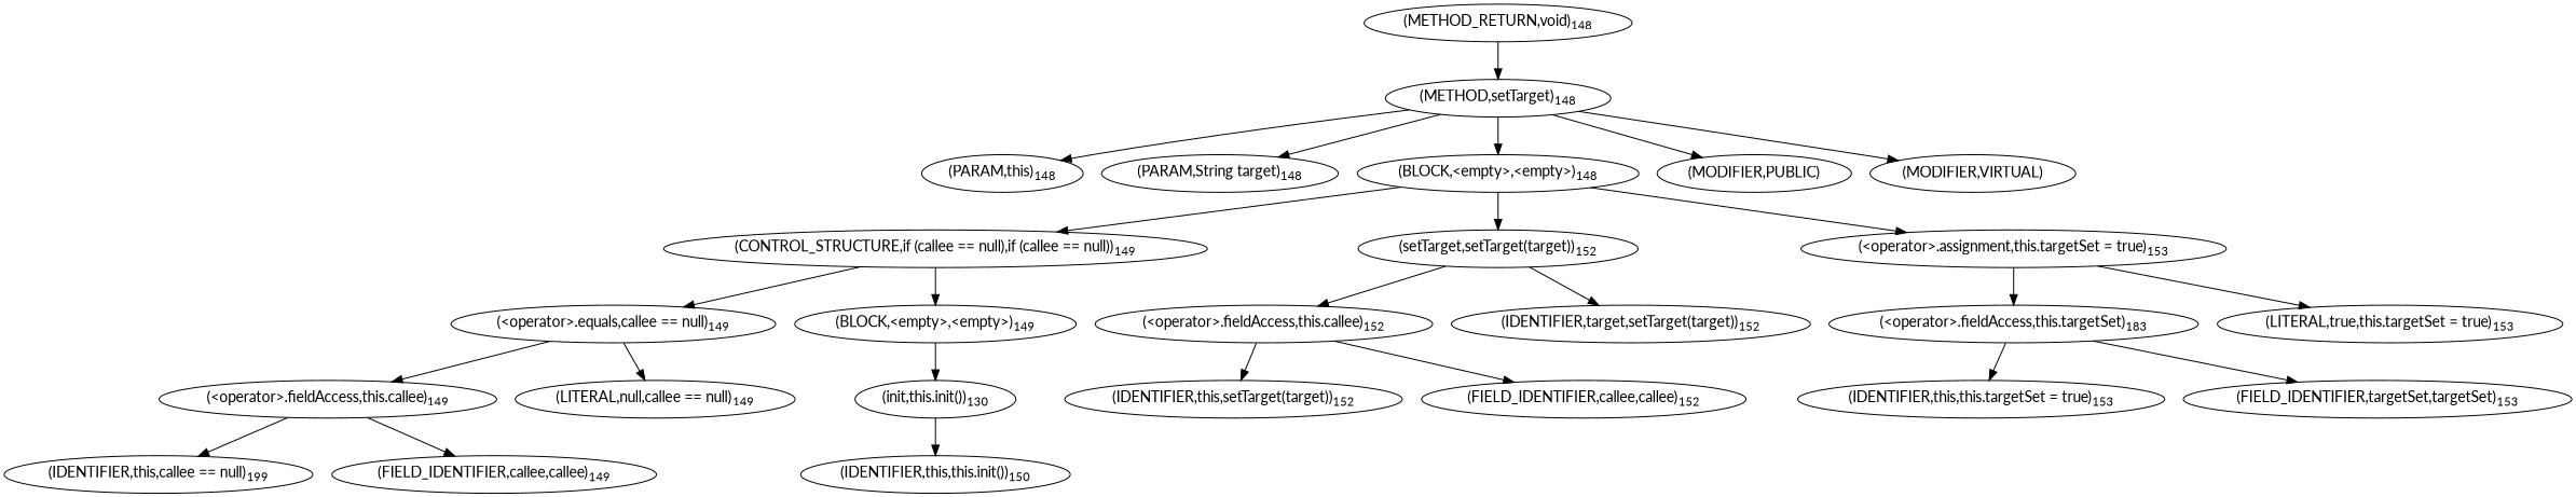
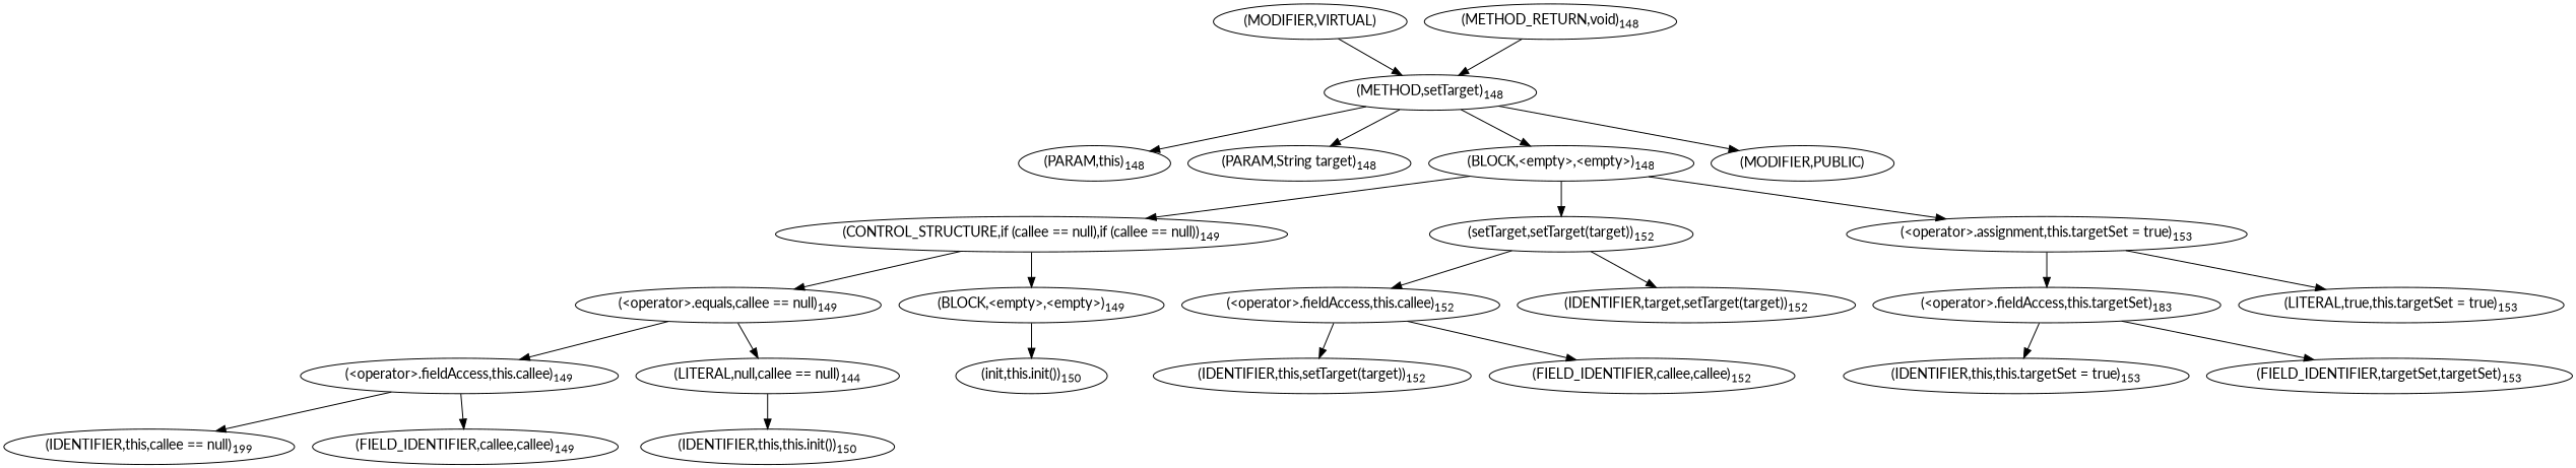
  digraph {
    fontname=Lato
    node [fontname=Lato]
    edge [fontname=Lato]
    n1 [label=<(METHOD,setTarget)<SUB>148</SUB>>]
    n2 [label=<(PARAM,this)<SUB>148</SUB>>]
    n3 [label=<(PARAM,String target)<SUB>148</SUB>>]
    n4 [label=<(BLOCK,&lt;empty&gt;,&lt;empty&gt;)<SUB>148</SUB>>]
    n5 [label=<(MODIFIER,PUBLIC)>]
    n6 [label=<(MODIFIER,VIRTUAL)>]
    n7 [label=<(CONTROL_STRUCTURE,if (callee == null),if (callee == null))<SUB>149</SUB>>]
    n8 [label=<(setTarget,setTarget(target))<SUB>152</SUB>>]
    n9 [label=<(&lt;operator&gt;.assignment,this.targetSet = true)<SUB>153</SUB>>]
    n10 [label=<(METHOD_RETURN,void)<SUB>148</SUB>>]
    n11 [label=<(&lt;operator&gt;.equals,callee == null)<SUB>149</SUB>>]
    n12 [label=<(BLOCK,&lt;empty&gt;,&lt;empty&gt;)<SUB>149</SUB>>]
    n13 [label=<(&lt;operator&gt;.fieldAccess,this.callee)<SUB>152</SUB>>]
    n14 [label=<(IDENTIFIER,target,setTarget(target))<SUB>152</SUB>>]
    n15 [label=<(&lt;operator&gt;.fieldAccess,this.targetSet)<SUB>183</SUB>>]
    n16 [label=<(LITERAL,true,this.targetSet = true)<SUB>153</SUB>>]
    n17 [label=<(&lt;operator&gt;.fieldAccess,this.callee)<SUB>149</SUB>>]
-   n18 [label=<(LITERAL,null,callee == null)<SUB>149</SUB>>]
-   n19 [label=<(init,this.init())<SUB>130</SUB>>]
+   n18 [label=<(LITERAL,null,callee == null)<SUB>144</SUB>>]
+   n19 [label=<(init,this.init())<SUB>150</SUB>>]
    n20 [label=<(IDENTIFIER,this,callee == null)<SUB>199</SUB>>]
    n21 [label=<(FIELD_IDENTIFIER,callee,callee)<SUB>149</SUB>>]
    n22 [label=<(IDENTIFIER,this,this.init())<SUB>150</SUB>>]
    n23 [label=<(IDENTIFIER,this,setTarget(target))<SUB>152</SUB>>]
    n24 [label=<(FIELD_IDENTIFIER,callee,callee)<SUB>152</SUB>>]
    n25 [label=<(IDENTIFIER,this,this.targetSet = true)<SUB>153</SUB>>]
    n26 [label=<(FIELD_IDENTIFIER,targetSet,targetSet)<SUB>153</SUB>>]
    n1 -> n2
    n1 -> n3
    n1 -> n4
    n1 -> n5
-   n1 -> n6
+   n6 -> n1
    n4 -> n7
    n4 -> n8
    n4 -> n9
    n7 -> n11
    n7 -> n12
    n8 -> n13
    n8 -> n14
    n9 -> n15
    n9 -> n16
    n10 -> n1
    n11 -> n17
    n11 -> n18
    n12 -> n19
    n13 -> n23
    n13 -> n24
    n15 -> n25
    n15 -> n26
    n17 -> n20
    n17 -> n21
-   n19 -> n22
+   n18 -> n22
  }
